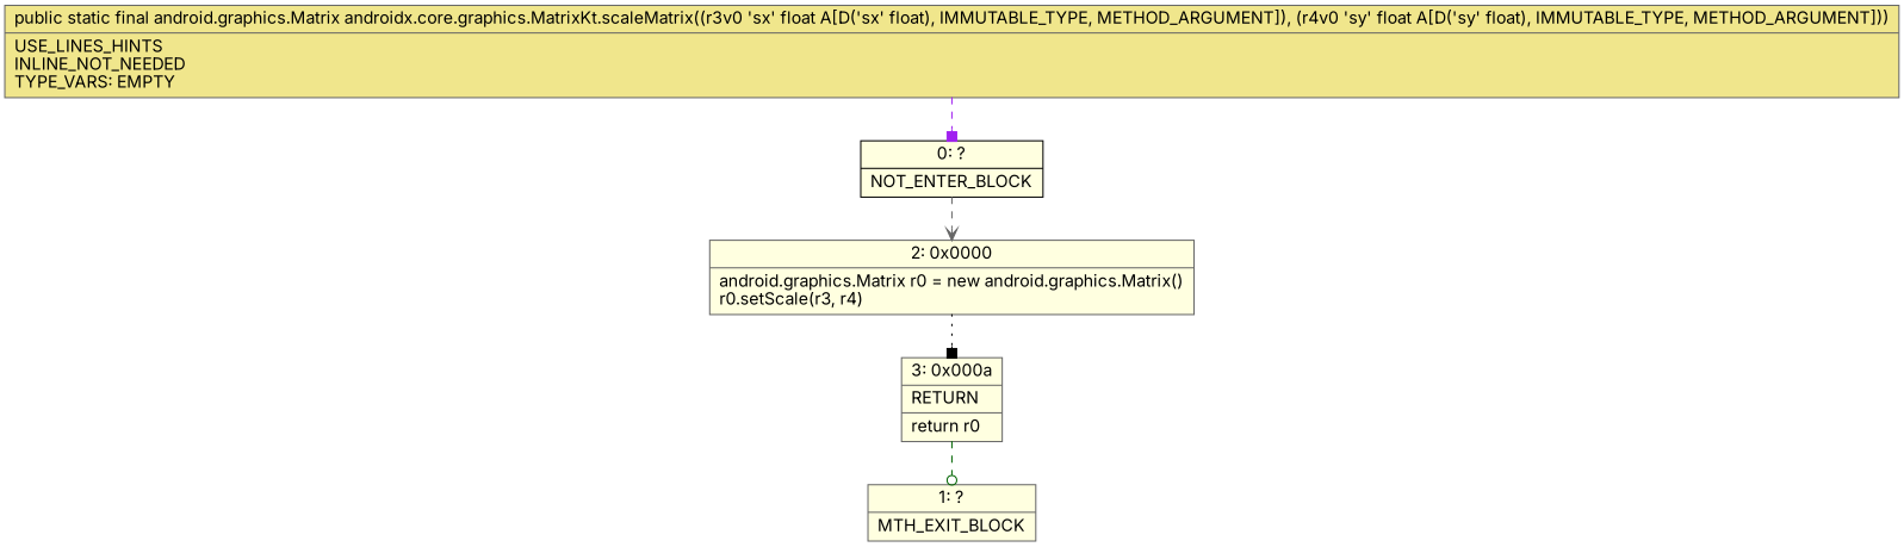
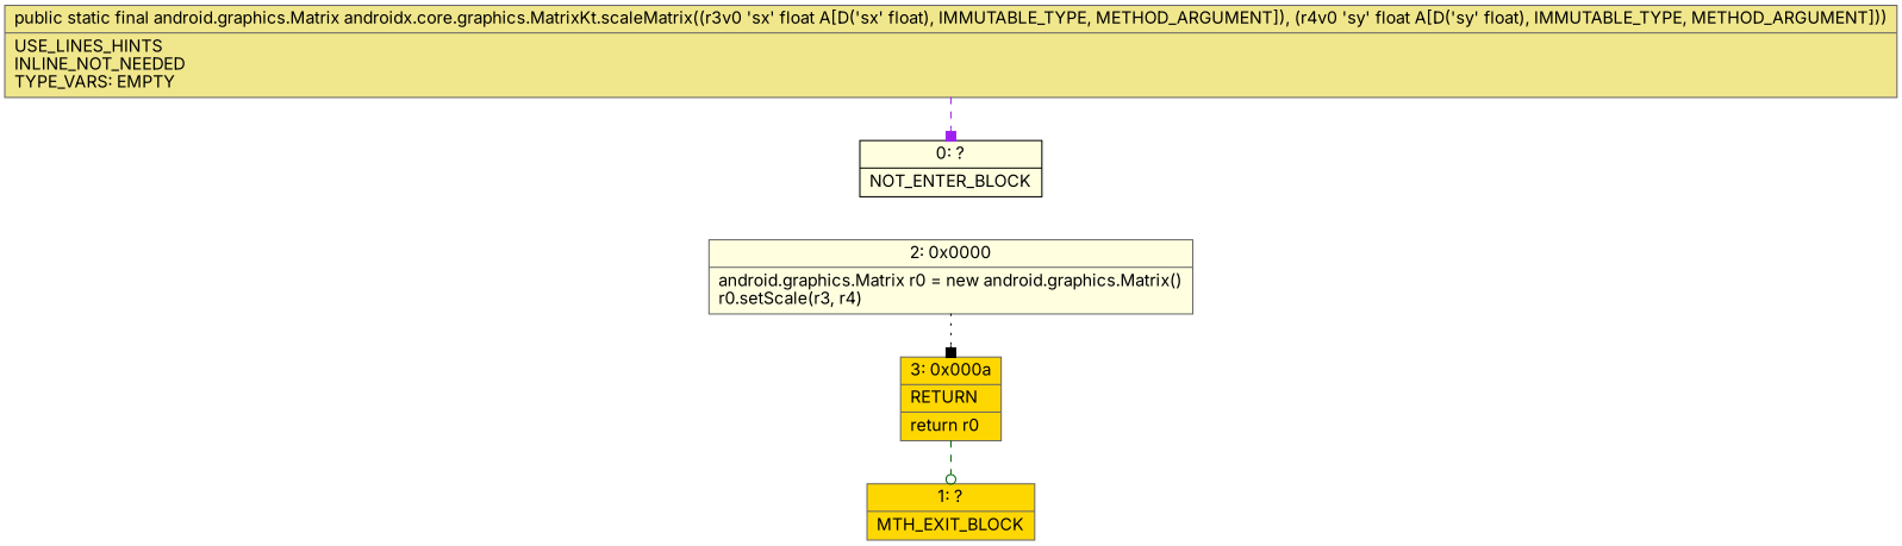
  digraph {
    fontname=Inter
    node [color=gray40 fillcolor=lightyellow fontname=Inter shape=record style=filled]
    edge [arrowhead=box fontname=Inter style=dashed]
    n1 [color=black label="{0\:\ ?|NOT_ENTER_BLOCK\l}"]
    n2 [label="{2\:\ 0x0000|android.graphics.Matrix r0 = new android.graphics.Matrix()\lr0.setScale(r3, r4)\l}"]
-   n3 [label="{3\:\ 0x000a|RETURN\l|return r0\l}"]
-   n4 [label="{1\:\ ?|MTH_EXIT_BLOCK\l}"]
+   n3 [fillcolor=gold label="{3\:\ 0x000a|RETURN\l|return r0\l}"]
+   n4 [fillcolor=gold label="{1\:\ ?|MTH_EXIT_BLOCK\l}"]
    n5 [fillcolor=khaki label="{public static final android.graphics.Matrix androidx.core.graphics.MatrixKt.scaleMatrix((r3v0 'sx' float A[D('sx' float), IMMUTABLE_TYPE, METHOD_ARGUMENT]), (r4v0 'sy' float A[D('sy' float), IMMUTABLE_TYPE, METHOD_ARGUMENT]))  | USE_LINES_HINTS\lINLINE_NOT_NEEDED\lTYPE_VARS: EMPTY\l}"]
-   n1 -> n2 [arrowhead=vee color=gray40]
    n2 -> n3 [color=black style=dotted]
    n3 -> n4 [arrowhead=odot color=darkgreen]
    n5 -> n1 [color=purple]
  }
